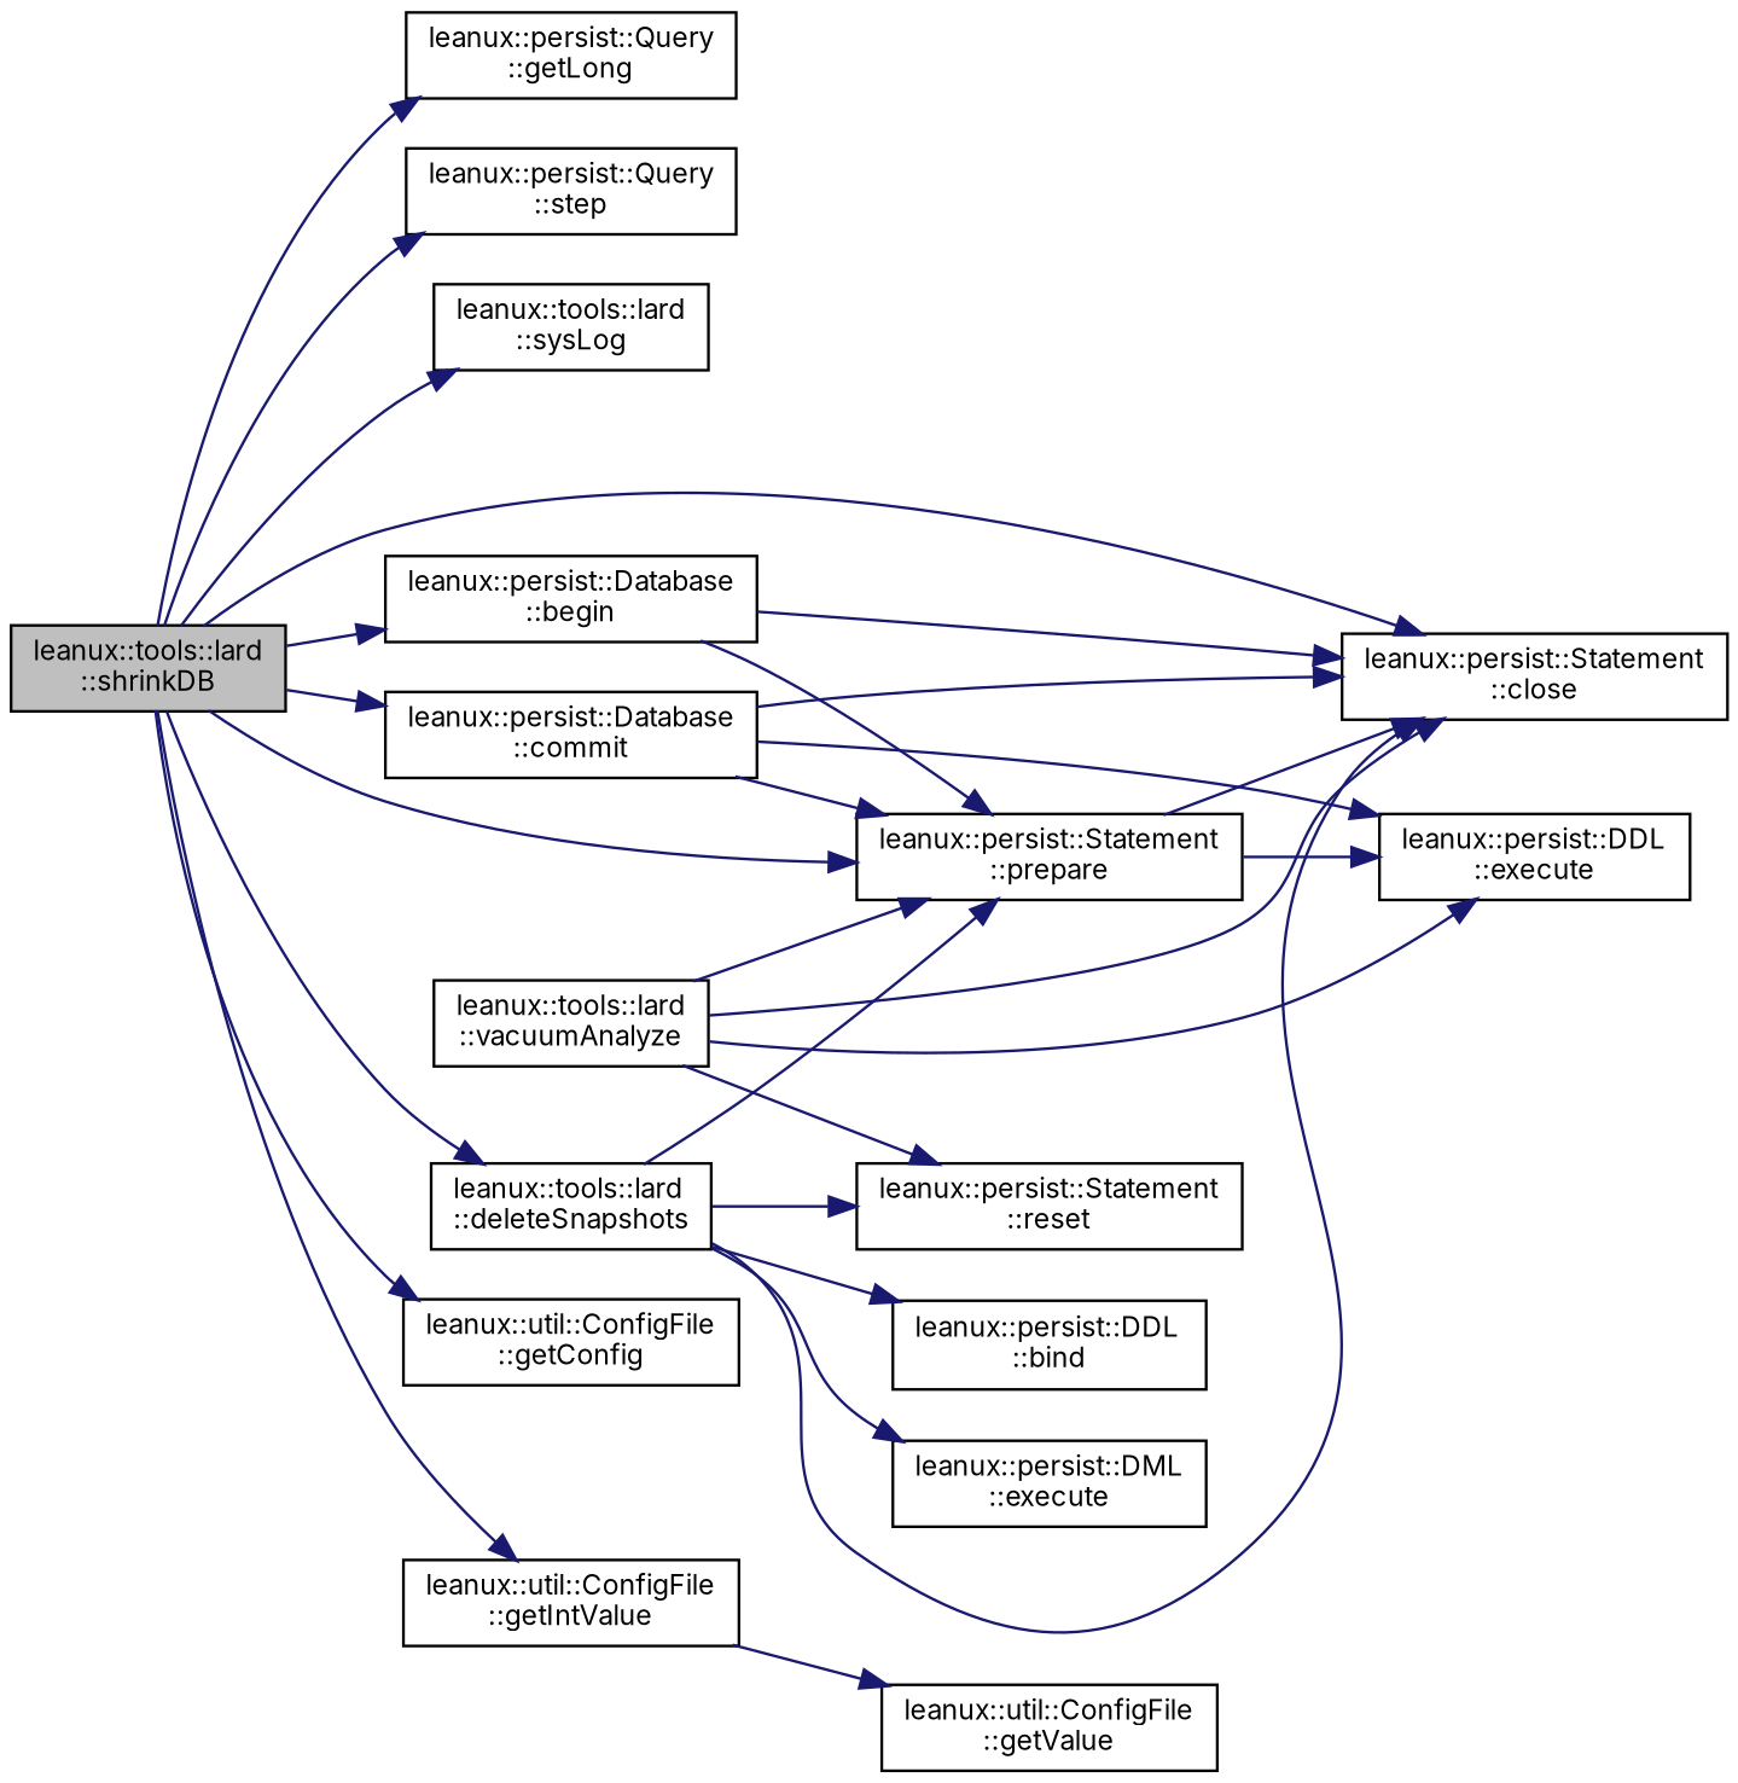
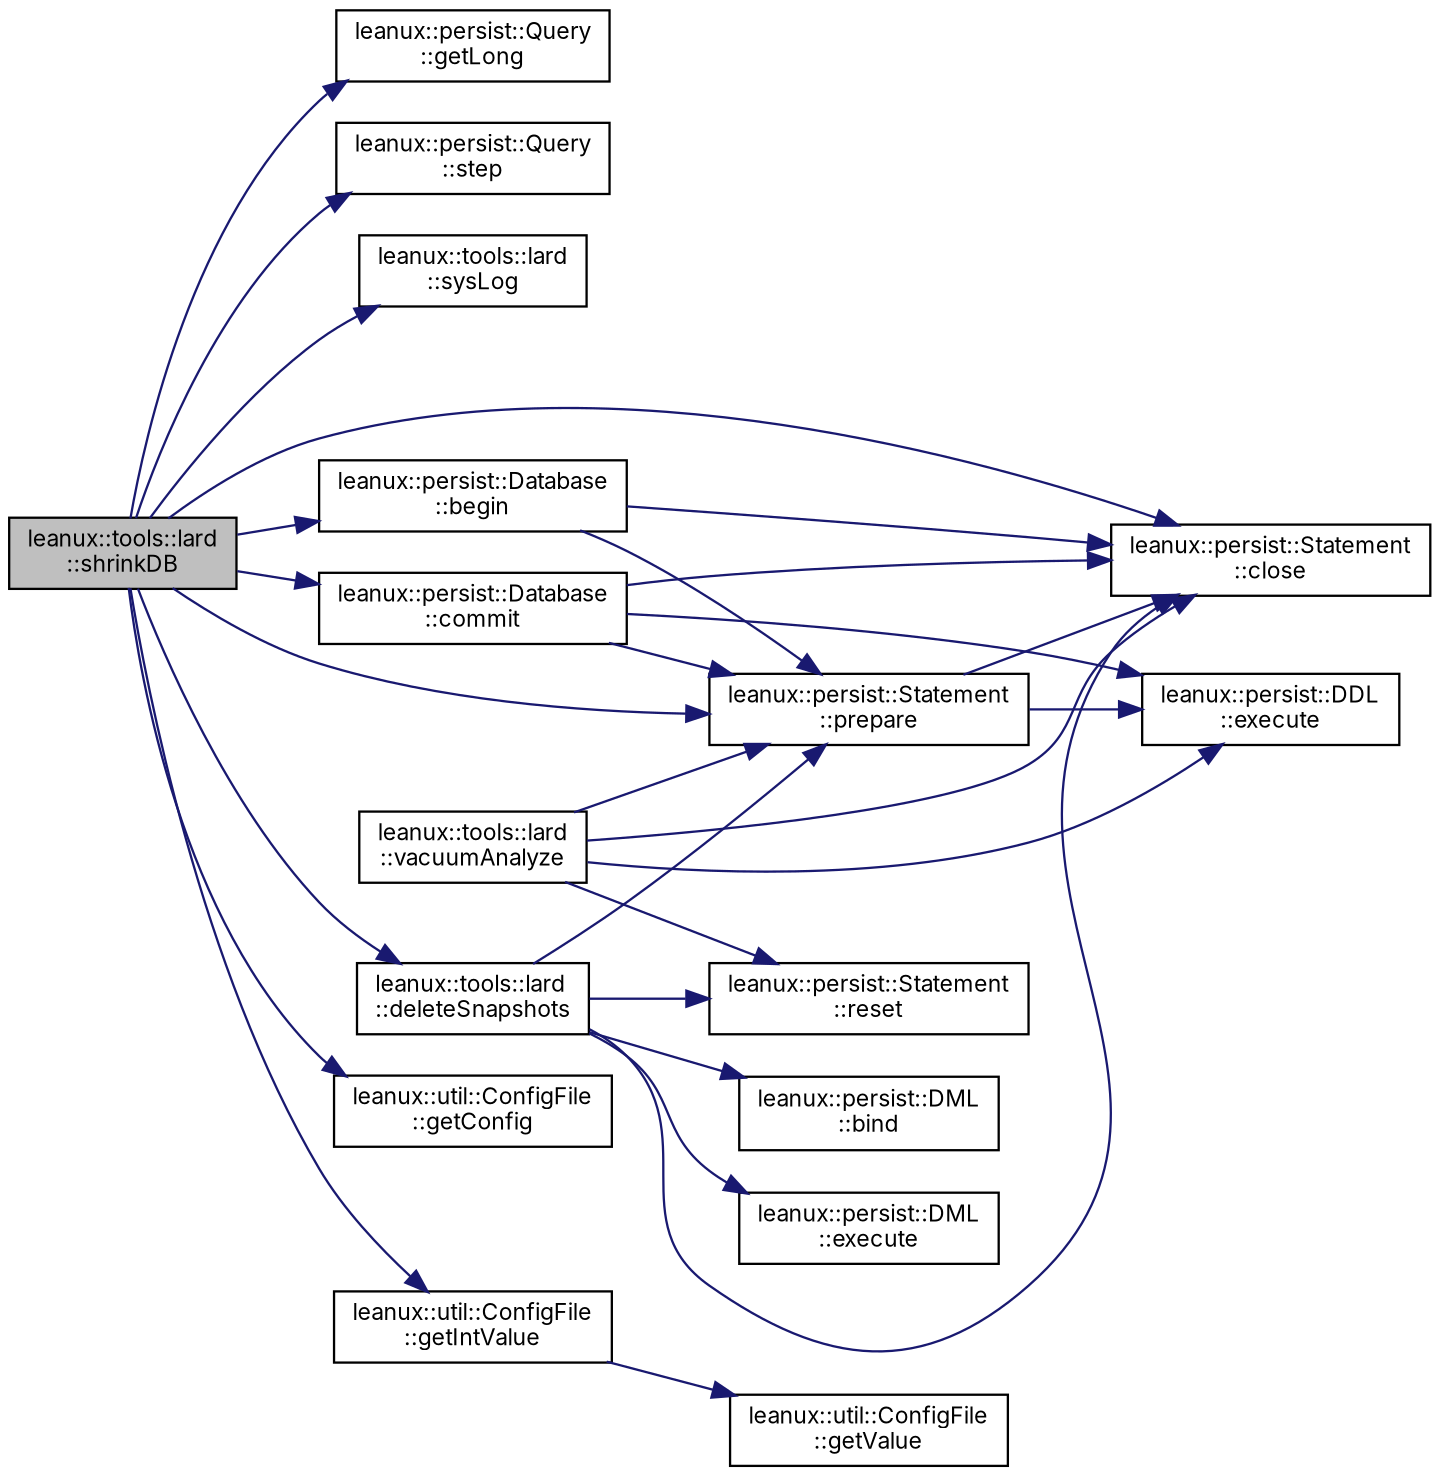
  digraph {
    fontname=Inter
    rankdir=LR
    node [color=black fontname=Inter fontsize=10 shape=record]
    edge [color=midnightblue fontname=Inter fontsize=10 labelfontname=Helvetica labelfontsize=10 style=solid]
    n1 [fillcolor=grey75 fontcolor=black height=0.2 label="leanux::tools::lard\l::shrinkDB" style=filled width=0.4]
    n2 [height=0.2 label="leanux::persist::Database\l::begin" width=0.4]
    n3 [height=0.2 label="leanux::persist::Statement\l::close" width=0.4]
    n4 [height=0.2 label="leanux::persist::Statement\l::prepare" width=0.4]
    n5 [height=0.2 label="leanux::persist::Database\l::commit" width=0.4]
    n6 [height=0.2 label="leanux::tools::lard\l::deleteSnapshots" width=0.4]
    n7 [height=0.2 label="leanux::util::ConfigFile\l::getConfig" width=0.4]
    n8 [height=0.2 label="leanux::util::ConfigFile\l::getIntValue" width=0.4]
    n9 [height=0.2 label="leanux::persist::Query\l::getLong" width=0.4]
    n10 [height=0.2 label="leanux::persist::Query\l::step" width=0.4]
    n11 [height=0.2 label="leanux::tools::lard\l::sysLog" width=0.4]
    n12 [height=0.2 label="leanux::persist::DDL\l::execute" width=0.4]
-   n13 [height=0.2 label="leanux::persist::DDL\l::bind" width=0.4]
+   n13 [height=0.2 label="leanux::persist::DML\l::bind" width=0.4]
    n14 [height=0.2 label="leanux::persist::DML\l::execute" width=0.4]
    n15 [height=0.2 label="leanux::persist::Statement\l::reset" width=0.4]
    n16 [height=0.2 label="leanux::util::ConfigFile\l::getValue" width=0.4]
    n17 [height=0.2 label="leanux::tools::lard\l::vacuumAnalyze" width=0.4]
    n1 -> n2
    n1 -> n3
    n1 -> n4
    n1 -> n5
    n1 -> n6
    n1 -> n7
    n1 -> n8
    n1 -> n9
    n1 -> n10
    n1 -> n11
    n2 -> n3
    n2 -> n4
    n4 -> n3
    n4 -> n12
    n5 -> n3
    n5 -> n4
    n5 -> n12
    n6 -> n3
    n6 -> n4
    n6 -> n13
    n6 -> n14
    n6 -> n15
    n8 -> n16
    n17 -> n3
    n17 -> n4
    n17 -> n12
    n17 -> n15
  }
